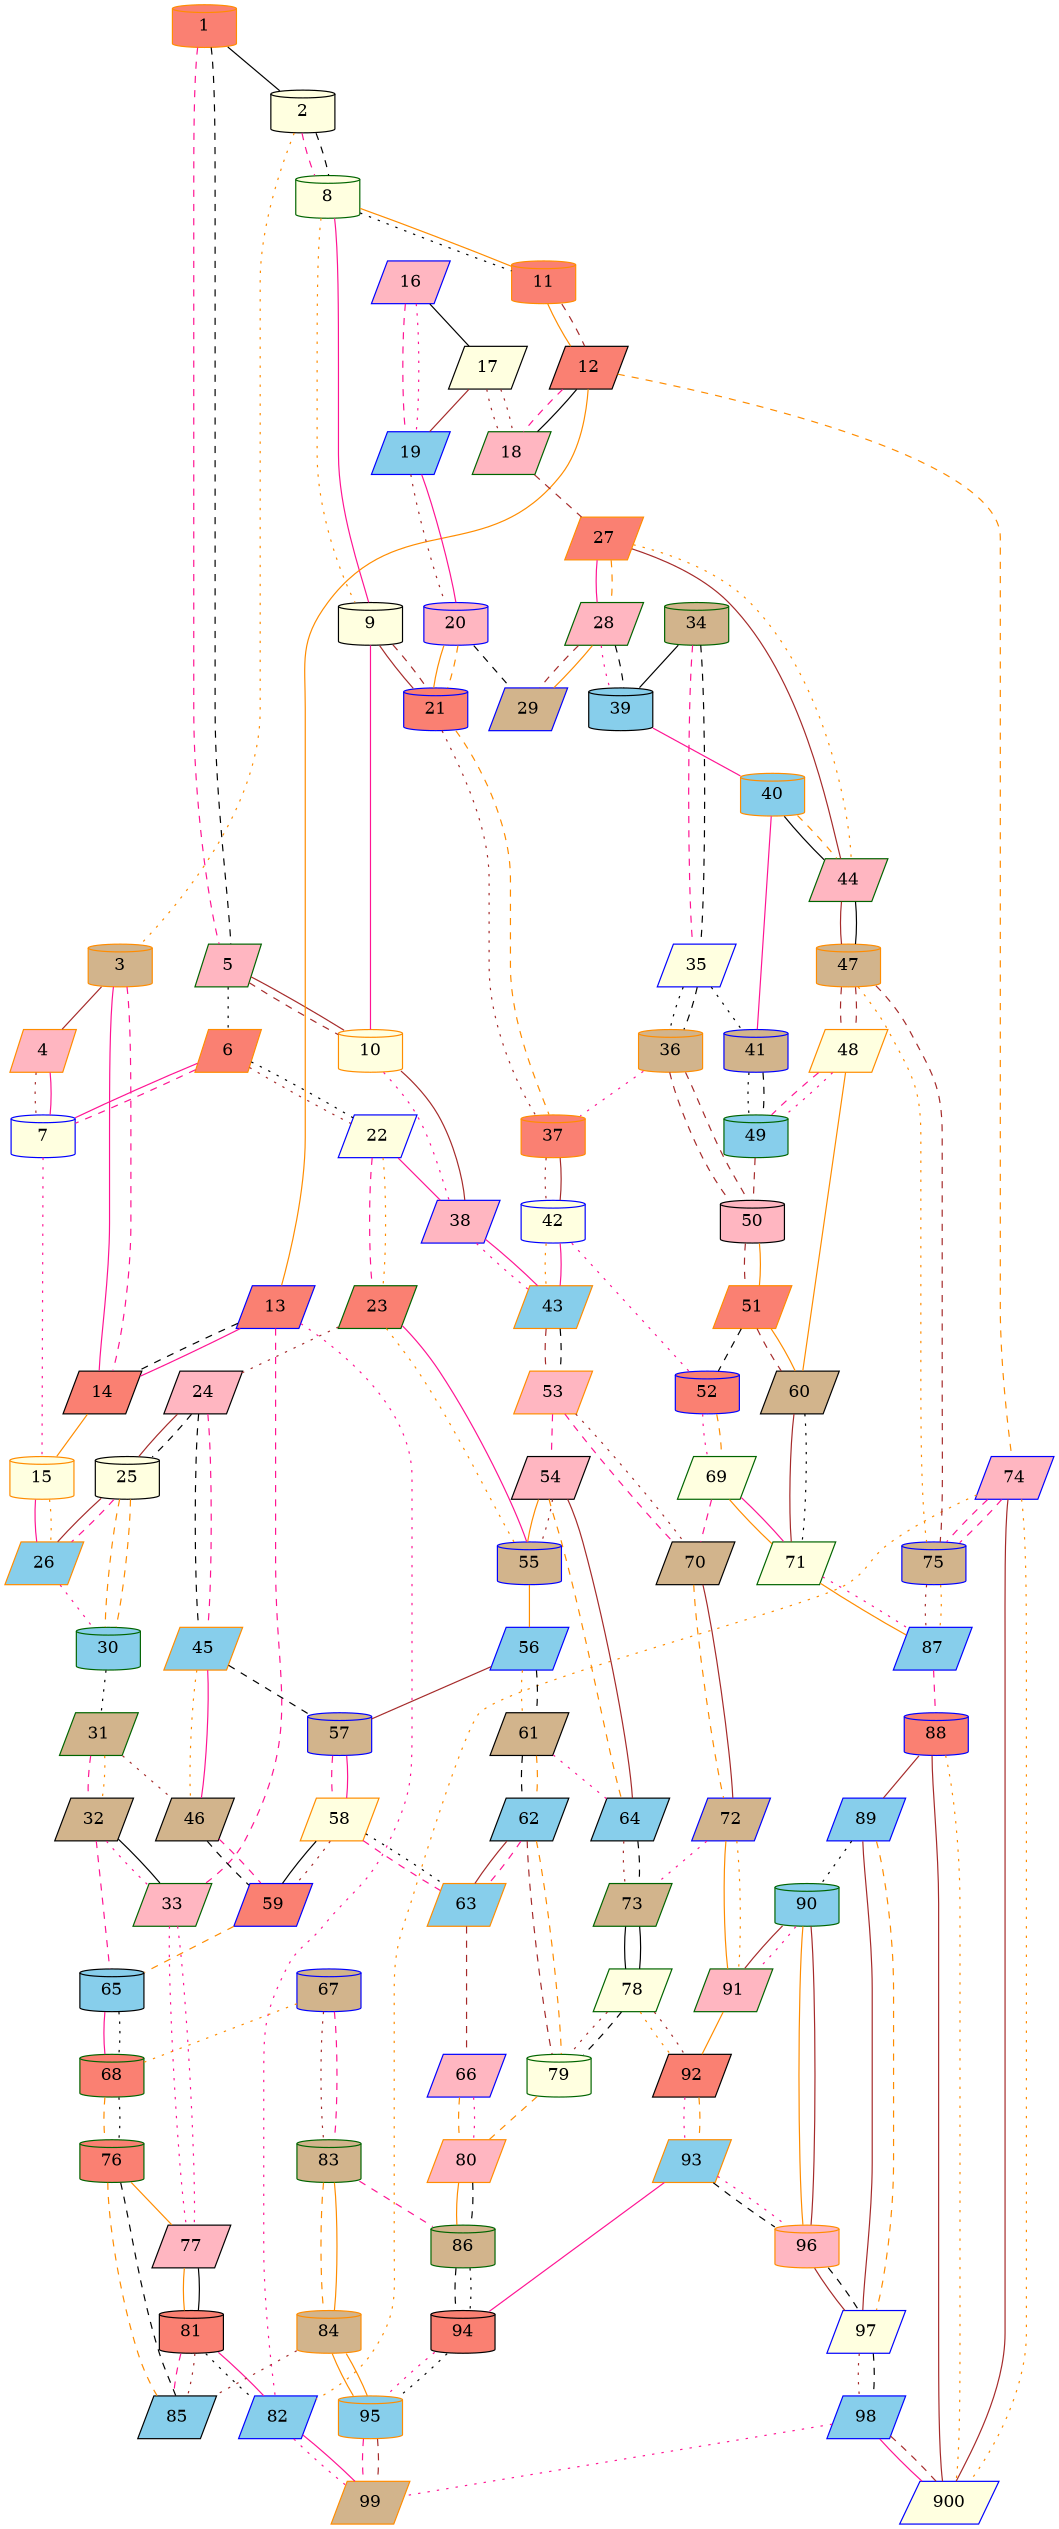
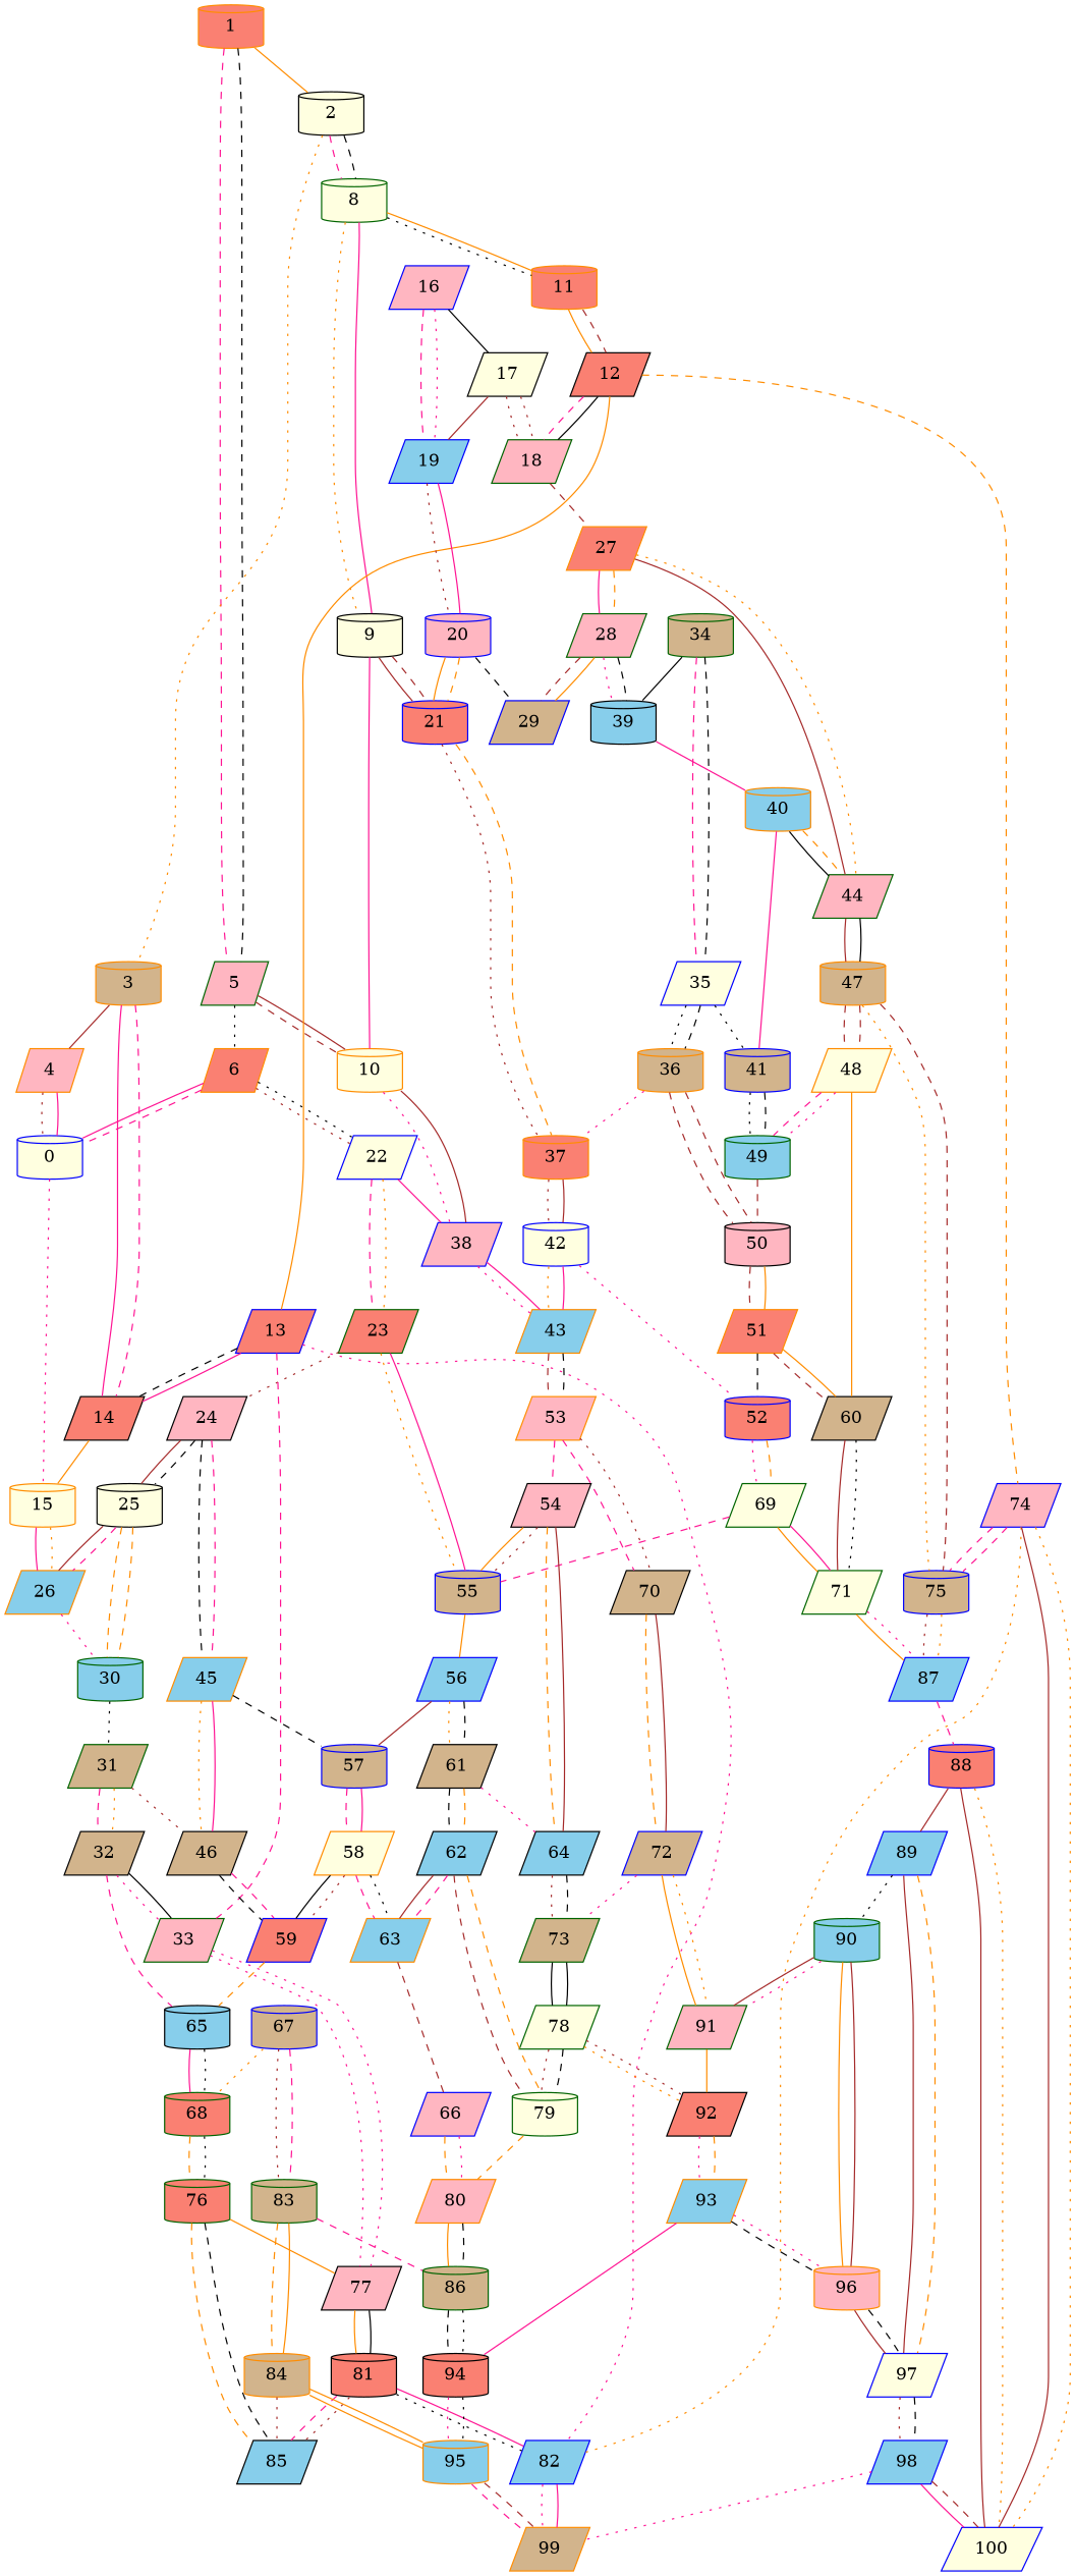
  graph {
    node [color=blue fillcolor=tan shape=parallelogram style=filled]
    edge [color=deeppink style=dashed]
    1 [color=darkorange fillcolor=salmon shape=cylinder]
    2 [color=black fillcolor=lightyellow shape=cylinder]
    5 [color=darkgreen fillcolor=lightpink]
    3 [color=darkorange shape=cylinder]
    8 [color=darkgreen fillcolor=lightyellow shape=cylinder]
    6 [color=darkorange fillcolor=salmon]
    10 [color=darkorange fillcolor=lightyellow shape=cylinder]
    4 [color=darkorange fillcolor=lightpink]
    14 [color=black fillcolor=salmon]
    9 [color=black fillcolor=lightyellow shape=cylinder]
    11 [color=darkorange fillcolor=salmon shape=cylinder]
-   7 [fillcolor=lightyellow shape=cylinder]
+   7 [fillcolor=lightyellow shape=cylinder label=0]
    15 [color=darkorange fillcolor=lightyellow shape=cylinder]
    22 [fillcolor=lightyellow]
    38 [fillcolor=lightpink]
    23 [color=darkgreen fillcolor=salmon]
    26 [color=darkorange fillcolor=skyblue]
    21 [fillcolor=salmon shape=cylinder]
    12 [color=black fillcolor=salmon]
    37 [color=darkorange fillcolor=salmon shape=cylinder]
    43 [color=darkorange fillcolor=skyblue]
    13 [fillcolor=salmon]
    18 [color=darkgreen fillcolor=lightpink]
    74 [fillcolor=lightpink]
    33 [color=darkgreen fillcolor=lightpink]
    82 [fillcolor=skyblue]
    27 [color=darkorange fillcolor=salmon]
    75 [shape=cylinder]
-   100 [fillcolor=lightyellow label=900]
+   100 [fillcolor=lightyellow]
    77 [color=black fillcolor=lightpink]
    99 [color=darkorange]
    30 [color=darkgreen fillcolor=skyblue shape=cylinder]
    16 [fillcolor=lightpink]
    17 [color=black fillcolor=lightyellow]
    19 [fillcolor=skyblue]
    20 [fillcolor=lightpink shape=cylinder]
    28 [color=darkgreen fillcolor=lightpink]
    44 [color=darkgreen fillcolor=lightpink]
    29
    42 [fillcolor=lightyellow shape=cylinder]
    24 [color=black fillcolor=lightpink]
    55 [shape=cylinder]
    25 [color=black fillcolor=lightyellow shape=cylinder]
    45 [color=darkorange fillcolor=skyblue]
    56 [fillcolor=skyblue]
    46 [color=black]
    57 [shape=cylinder]
    31 [color=darkgreen]
    39 [color=black fillcolor=skyblue shape=cylinder]
    47 [color=darkorange shape=cylinder]
    40 [color=darkorange fillcolor=skyblue shape=cylinder]
    34 [color=darkgreen shape=cylinder]
    35 [fillcolor=lightyellow]
    32 [color=black]
    65 [color=black fillcolor=skyblue shape=cylinder]
    59 [fillcolor=salmon]
    68 [color=darkgreen fillcolor=salmon shape=cylinder]
    81 [color=black fillcolor=salmon shape=cylinder]
    36 [color=darkorange shape=cylinder]
    41 [shape=cylinder]
    50 [color=black fillcolor=lightpink shape=cylinder]
    49 [color=darkgreen fillcolor=skyblue shape=cylinder]
    51 [color=darkorange fillcolor=salmon]
    52 [fillcolor=salmon shape=cylinder]
    53 [color=darkorange fillcolor=lightpink]
    69 [color=darkgreen fillcolor=lightyellow]
    54 [color=black fillcolor=lightpink]
    70 [color=black]
    48 [color=darkorange fillcolor=lightyellow]
    58 [color=darkorange fillcolor=lightyellow]
    60 [color=black]
    87 [fillcolor=skyblue]
    71 [color=darkgreen fillcolor=lightyellow]
    64 [color=black fillcolor=skyblue]
    72
    73 [color=darkgreen]
    61 [color=black]
    62 [color=black fillcolor=skyblue]
    63 [color=darkorange fillcolor=skyblue]
    66 [fillcolor=lightpink]
    79 [color=darkgreen fillcolor=lightyellow shape=cylinder]
    80 [color=darkorange fillcolor=lightpink]
    78 [color=darkgreen fillcolor=lightyellow]
    76 [color=darkgreen fillcolor=salmon shape=cylinder]
    67 [shape=cylinder]
    83 [color=darkgreen shape=cylinder]
    86 [color=darkgreen shape=cylinder]
    84 [color=darkorange shape=cylinder]
    85 [color=black fillcolor=skyblue]
    91 [color=darkgreen fillcolor=lightpink]
    88 [fillcolor=salmon shape=cylinder]
    92 [color=black fillcolor=salmon]
    93 [color=darkorange fillcolor=skyblue]
    94 [color=black fillcolor=salmon shape=cylinder]
    95 [color=darkorange fillcolor=skyblue shape=cylinder]
    89 [fillcolor=skyblue]
    90 [color=darkgreen fillcolor=skyblue shape=cylinder]
    97 [fillcolor=lightyellow]
    96 [color=darkorange fillcolor=lightpink shape=cylinder]
    98 [fillcolor=skyblue]
-   1 -- 2 [color=black style=solid]
+   1 -- 2 [color=darkorange style=solid]
    1 -- 5
    1 -- 5 [color=black]
    2 -- 3 [color=darkorange style=dotted]
    2 -- 8
    2 -- 8 [color=black]
    5 -- 6 [color=black style=dotted]
    5 -- 10 [color=brown]
    5 -- 10 [color=brown style=solid]
    3 -- 4 [color=brown style=solid]
    3 -- 14 [style=solid]
    3 -- 14
    8 -- 9 [color=darkorange style=dotted]
    8 -- 9 [style=solid]
    8 -- 11 [color=black style=dotted]
    8 -- 11 [color=darkorange style=solid]
    6 -- 7 [style=solid]
    6 -- 7
    6 -- 22 [color=brown style=dotted]
    6 -- 22 [color=black style=dotted]
    10 -- 38 [style=dotted]
    10 -- 38 [color=brown style=solid]
    4 -- 7 [color=brown style=dotted]
    4 -- 7 [style=solid]
    14 -- 15 [color=darkorange style=solid]
    9 -- 10 [style=solid]
    9 -- 21 [color=brown style=solid]
    9 -- 21 [color=brown]
    11 -- 12 [color=darkorange style=solid]
    11 -- 12 [color=brown]
    7 -- 15 [style=dotted]
    15 -- 26 [style=solid]
    15 -- 26 [color=darkorange style=dotted]
    22 -- 38 [style=solid]
    22 -- 23
    22 -- 23 [color=darkorange style=dotted]
    38 -- 43 [style=dotted]
    38 -- 43 [style=solid]
    23 -- 24 [color=brown style=dotted]
    23 -- 55 [color=darkorange style=dotted]
    23 -- 55 [style=solid]
    26 -- 30 [style=dotted]
    21 -- 37 [color=brown style=dotted]
    21 -- 37 [color=darkorange]
    12 -- 13 [color=darkorange style=solid]
    12 -- 18
    12 -- 18 [color=black style=solid]
    12 -- 74 [color=darkorange]
    37 -- 42 [color=brown style=dotted]
    37 -- 42 [color=brown style=solid]
    43 -- 53 [color=brown]
    43 -- 53 [color=black]
    13 -- 14 [color=black]
    13 -- 14 [style=solid]
    13 -- 33
    13 -- 82 [style=dotted]
    18 -- 27 [color=brown]
    74 -- 82 [color=darkorange style=dotted]
    74 -- 75
    74 -- 75
    74 -- 100 [color=brown style=solid]
    74 -- 100 [color=darkorange style=dotted]
    33 -- 77 [style=dotted]
    33 -- 77 [style=dotted]
    82 -- 99 [style=dotted]
    82 -- 99 [style=solid]
    27 -- 28 [style=solid]
    27 -- 28 [color=darkorange]
    27 -- 44 [color=brown style=solid]
    27 -- 44 [color=darkorange style=dotted]
    75 -- 87 [color=brown style=dotted]
    75 -- 87 [color=darkorange style=dotted]
    77 -- 81 [color=darkorange style=solid]
    77 -- 81 [color=black style=solid]
    30 -- 31 [color=black style=dotted]
    16 -- 17 [color=black style=solid]
    16 -- 19
    16 -- 19 [style=dotted]
    17 -- 18 [color=brown style=dotted]
    17 -- 18 [color=brown style=dotted]
    17 -- 19 [color=brown style=solid]
    19 -- 20 [color=brown style=dotted]
    19 -- 20 [style=solid]
    20 -- 21 [color=darkorange style=solid]
    20 -- 21 [color=darkorange]
    20 -- 29 [color=black]
    28 -- 29 [color=brown]
    28 -- 29 [color=darkorange style=solid]
    28 -- 39 [style=dotted]
    28 -- 39 [color=black]
    44 -- 47 [color=brown style=solid]
    44 -- 47 [color=black style=solid]
    42 -- 43 [color=darkorange style=dotted]
    42 -- 43 [style=solid]
    42 -- 52 [style=dotted]
    24 -- 25 [color=brown style=solid]
    24 -- 25 [color=black]
    24 -- 45 [color=black]
    24 -- 45
    55 -- 56 [color=darkorange style=solid]
    25 -- 26 [color=brown style=solid]
    25 -- 26
    25 -- 30 [color=darkorange]
    25 -- 30 [color=darkorange]
    45 -- 46 [color=darkorange style=dotted]
    45 -- 46 [style=solid]
    45 -- 57 [color=black]
    56 -- 57 [color=brown style=solid]
    56 -- 61 [color=darkorange style=dotted]
    56 -- 61 [color=black]
    46 -- 59 [color=black]
    46 -- 59
    57 -- 58
    57 -- 58 [style=solid]
    31 -- 46 [color=brown style=dotted]
    31 -- 32
    31 -- 32 [color=darkorange style=dotted]
    39 -- 40 [style=solid]
    47 -- 75 [color=darkorange style=dotted]
    47 -- 75 [color=brown]
    47 -- 48 [color=brown]
    47 -- 48 [color=brown]
    40 -- 44 [color=black style=solid]
    40 -- 44 [color=darkorange]
    40 -- 41 [style=solid]
    34 -- 39 [color=black style=solid]
    34 -- 35
    34 -- 35 [color=black]
    35 -- 36 [color=black style=dotted]
    35 -- 36 [color=black]
    35 -- 41 [color=black style=dotted]
    32 -- 33 [style=dotted]
    32 -- 33 [color=black style=solid]
    32 -- 65
    65 -- 68 [style=solid]
    65 -- 68 [color=black style=dotted]
    59 -- 65 [color=darkorange]
    68 -- 76 [color=darkorange]
    68 -- 76 [color=black style=dotted]
    81 -- 82 [color=black style=dotted]
    81 -- 82 [style=solid]
    81 -- 85
    81 -- 85 [color=brown style=dotted]
    36 -- 37 [style=dotted]
    36 -- 50 [color=brown]
    36 -- 50 [color=brown]
    41 -- 49 [color=black style=dotted]
    41 -- 49 [color=black]
    50 -- 51 [color=brown]
    50 -- 51 [color=darkorange style=solid]
    49 -- 50 [color=brown]
    51 -- 52 [color=black]
    51 -- 60 [color=brown]
    51 -- 60 [color=darkorange style=solid]
    52 -- 69 [style=dotted]
    52 -- 69 [color=darkorange]
    53 -- 54
    53 -- 70
    53 -- 70 [color=brown style=dotted]
-   69 -- 70
+   69 -- 55
    69 -- 71 [color=darkorange style=solid]
    69 -- 71 [style=solid]
    54 -- 55 [color=darkorange style=solid]
    54 -- 55 [color=brown style=dotted]
    54 -- 64 [color=darkorange]
    54 -- 64 [color=brown style=solid]
    70 -- 72 [color=darkorange]
    70 -- 72 [color=brown style=solid]
    48 -- 49
    48 -- 49 [style=dotted]
    48 -- 60 [color=darkorange style=solid]
    58 -- 59 [color=black style=solid]
    58 -- 59 [color=brown style=dotted]
    58 -- 63
    58 -- 63 [color=black style=dotted]
    60 -- 71 [color=brown style=solid]
    60 -- 71 [color=black style=dotted]
    87 -- 88
    71 -- 87 [color=darkorange style=solid]
    71 -- 87 [style=dotted]
    64 -- 73 [color=brown style=dotted]
    64 -- 73 [color=black]
    72 -- 73 [style=dotted]
    72 -- 91 [color=darkorange style=solid]
    72 -- 91 [color=darkorange style=dotted]
    73 -- 78 [color=black style=solid]
    73 -- 78 [color=black style=solid]
    61 -- 64 [style=dotted]
    61 -- 62 [color=black]
    61 -- 62 [color=darkorange]
    62 -- 63 [color=brown style=solid]
    62 -- 63
    62 -- 79 [color=brown]
    62 -- 79 [color=darkorange]
    63 -- 66 [color=brown]
    66 -- 80 [color=darkorange]
    66 -- 80 [style=dotted]
    79 -- 80 [color=darkorange]
    80 -- 86 [color=darkorange style=solid]
    80 -- 86 [color=black]
    78 -- 79 [color=brown style=dotted]
    78 -- 79 [color=black]
    78 -- 92 [color=darkorange style=dotted]
    78 -- 92 [color=brown style=dotted]
    76 -- 77 [color=darkorange style=solid]
    76 -- 85 [color=darkorange]
    76 -- 85 [color=black]
    67 -- 68 [color=darkorange style=dotted]
    67 -- 83 [color=brown style=dotted]
    67 -- 83
    83 -- 86
    83 -- 84 [color=darkorange]
    83 -- 84 [color=darkorange style=solid]
    86 -- 94 [color=black]
    86 -- 94 [color=black style=dotted]
    84 -- 85 [color=brown style=dotted]
    84 -- 95 [color=darkorange style=solid]
    84 -- 95 [color=darkorange style=solid]
    91 -- 92 [color=darkorange style=solid]
    88 -- 100 [color=brown style=solid]
    88 -- 100 [color=darkorange style=dotted]
    88 -- 89 [color=brown style=solid]
    92 -- 93 [style=dotted]
    92 -- 93 [color=darkorange]
    93 -- 94 [style=solid]
    93 -- 96 [color=black]
    93 -- 96 [style=dotted]
    94 -- 95 [style=dotted]
    94 -- 95 [color=black style=dotted]
    95 -- 99
    95 -- 99 [color=brown]
    89 -- 90 [color=black style=dotted]
    89 -- 97 [color=brown style=solid]
    89 -- 97 [color=darkorange]
    90 -- 91 [color=brown style=solid]
    90 -- 91 [style=dotted]
    90 -- 96 [color=darkorange style=solid]
    90 -- 96 [color=brown style=solid]
    97 -- 98 [color=brown style=dotted]
    97 -- 98 [color=black]
    96 -- 97 [color=brown style=solid]
    96 -- 97 [color=black]
    98 -- 100 [style=solid]
    98 -- 100 [color=brown]
    98 -- 99 [style=dotted]
  }
